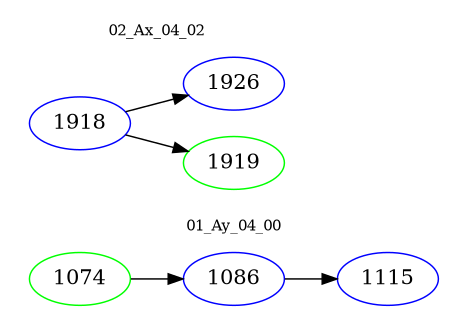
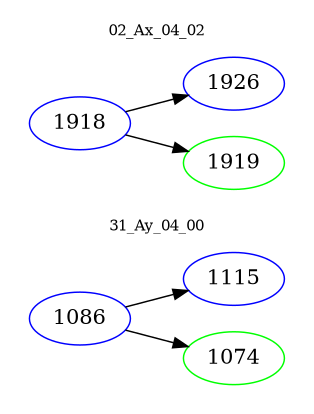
  digraph {
    rankdir=LR
    node [color=blue]
    edge [color=black]
    n1 [label=1086]
    n2 [color=green label=1074]
    n3 [label=1115]
    n4 [label=1918]
    n5 [color=green label=1919]
    n6 [label=1926]
    subgraph cluster_1 {
      color=white
      fontsize=10
-     label="01_Ay_04_00"
+     label="31_Ay_04_00"
      n1
      n2
      n3
    }
    subgraph cluster_2 {
      color=white
      fontsize=10
      label="02_Ax_04_02"
      n4
      n5
      n6
    }
-   n2 -> n1
+   n1 -> n2
    n1 -> n3
    n4 -> n5
    n4 -> n6
  }
